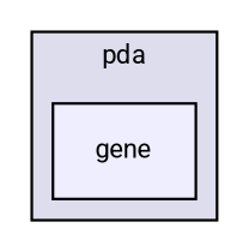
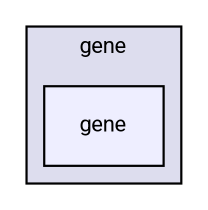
  digraph {
    compound=true
    fontname=Roboto
    n1 [fillcolor="#eeeeff" fontname=Roboto fontsize=10 label=gene pencolor=black shape=box style=filled]
    subgraph cluster_1 {
      bgcolor="#ddddee"
      fontsize=10
-     label=pda
+     label=gene
      pencolor=black
      n1
    }
  }
